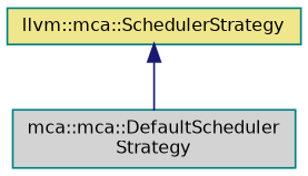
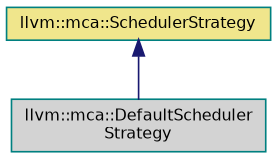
  digraph {
    node [color=teal fontname=Helvetica fontsize=10 shape=record style=filled]
-   n1 [fillcolor=lightgrey fontcolor=black height=0.2 label="mca::mca::DefaultScheduler\lStrategy" width=0.4]
+   n1 [fillcolor=lightgrey fontcolor=black height=0.2 label="llvm::mca::DefaultScheduler\lStrategy" width=0.4]
    n2 [height=0.2 label="llvm::mca::SchedulerStrategy" width=0.4 fillcolor=khaki]
    n2 -> n1 [color=midnightblue dir=back fontname=Helvetica fontsize=10 labelfontname=Helvetica labelfontsize=10 style=solid]
  }
